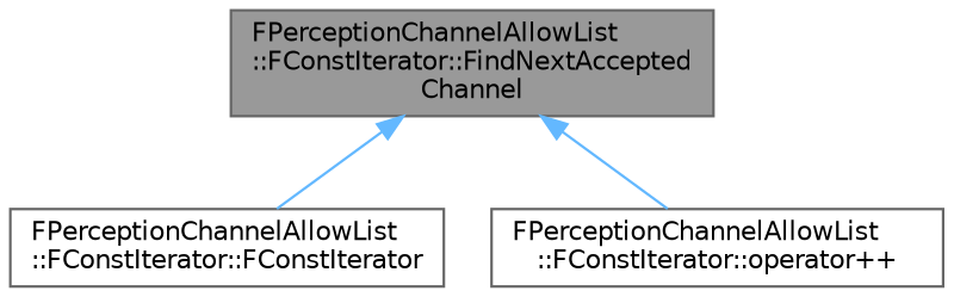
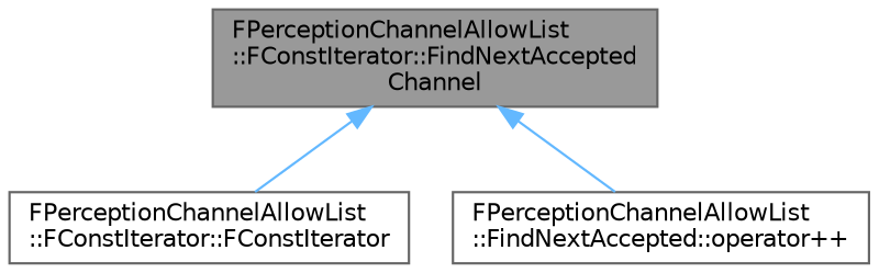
  digraph {
    rankdir=TB
    node [color=grey40 fillcolor=white fontname=Helvetica fontsize=10 shape=box style=filled]
    edge [color=steelblue1 dir=back fontname=Helvetica fontsize=10 labelfontname=Helvetica labelfontsize=10 style=solid]
    n1 [color=gray40 fillcolor=grey60 fontcolor=black height=0.2 label="FPerceptionChannelAllowList\l::FConstIterator::FindNextAccepted\lChannel" width=0.4]
    n2 [height=0.2 label="FPerceptionChannelAllowList\l::FConstIterator::FConstIterator" width=0.4]
-   n3 [height=0.2 label="FPerceptionChannelAllowList\l::FConstIterator::operator++" width=0.4]
+   n3 [height=0.2 label="FPerceptionChannelAllowList\l::FindNextAccepted::operator++" width=0.4]
    n1 -> n2
    n1 -> n3
  }
